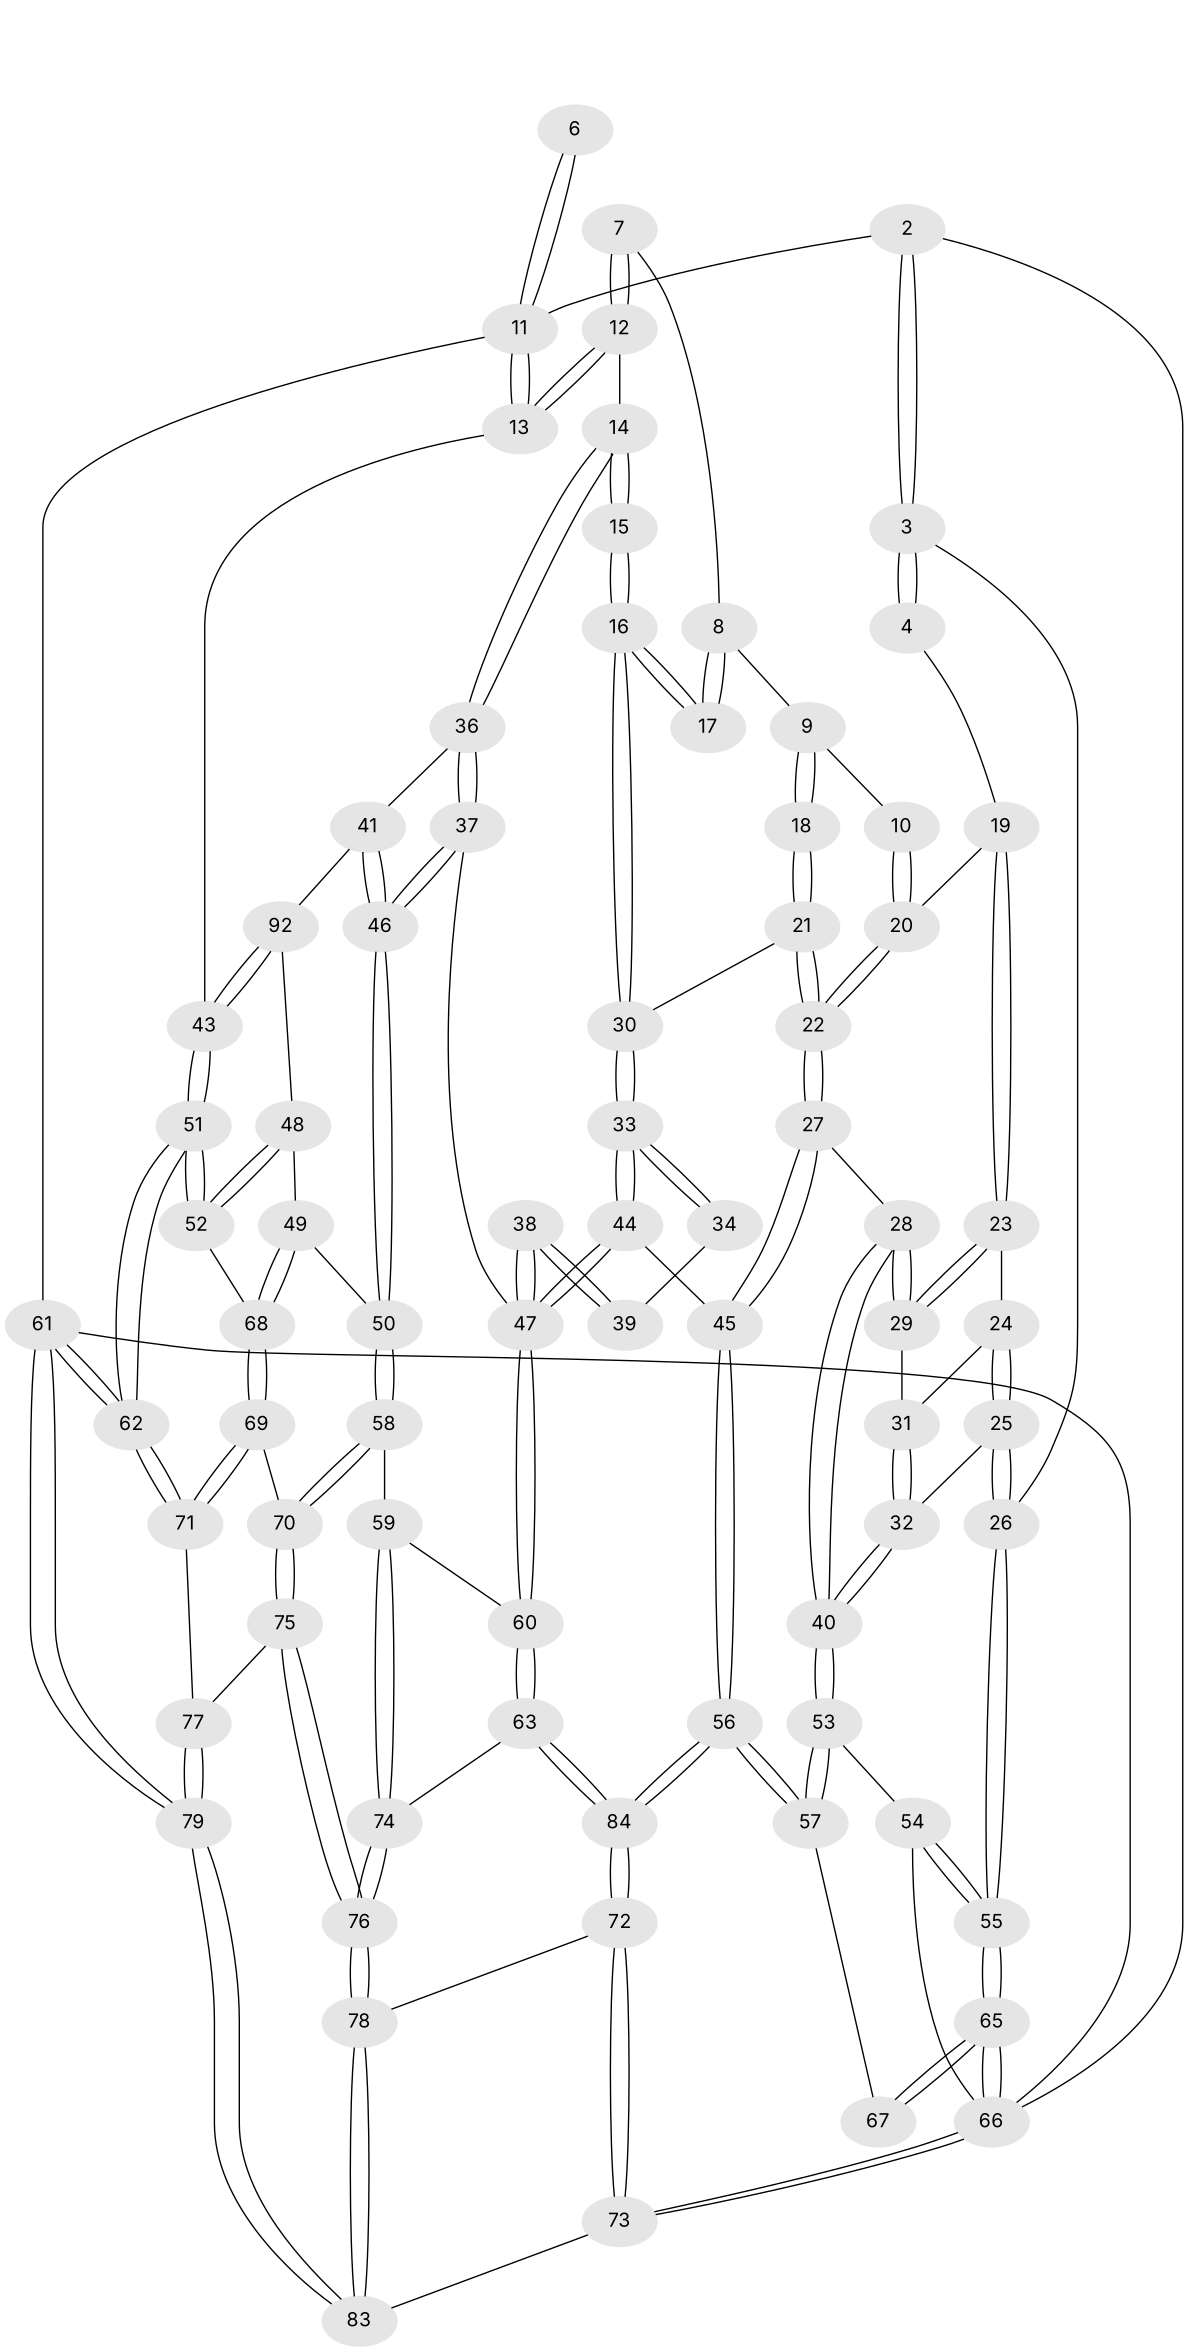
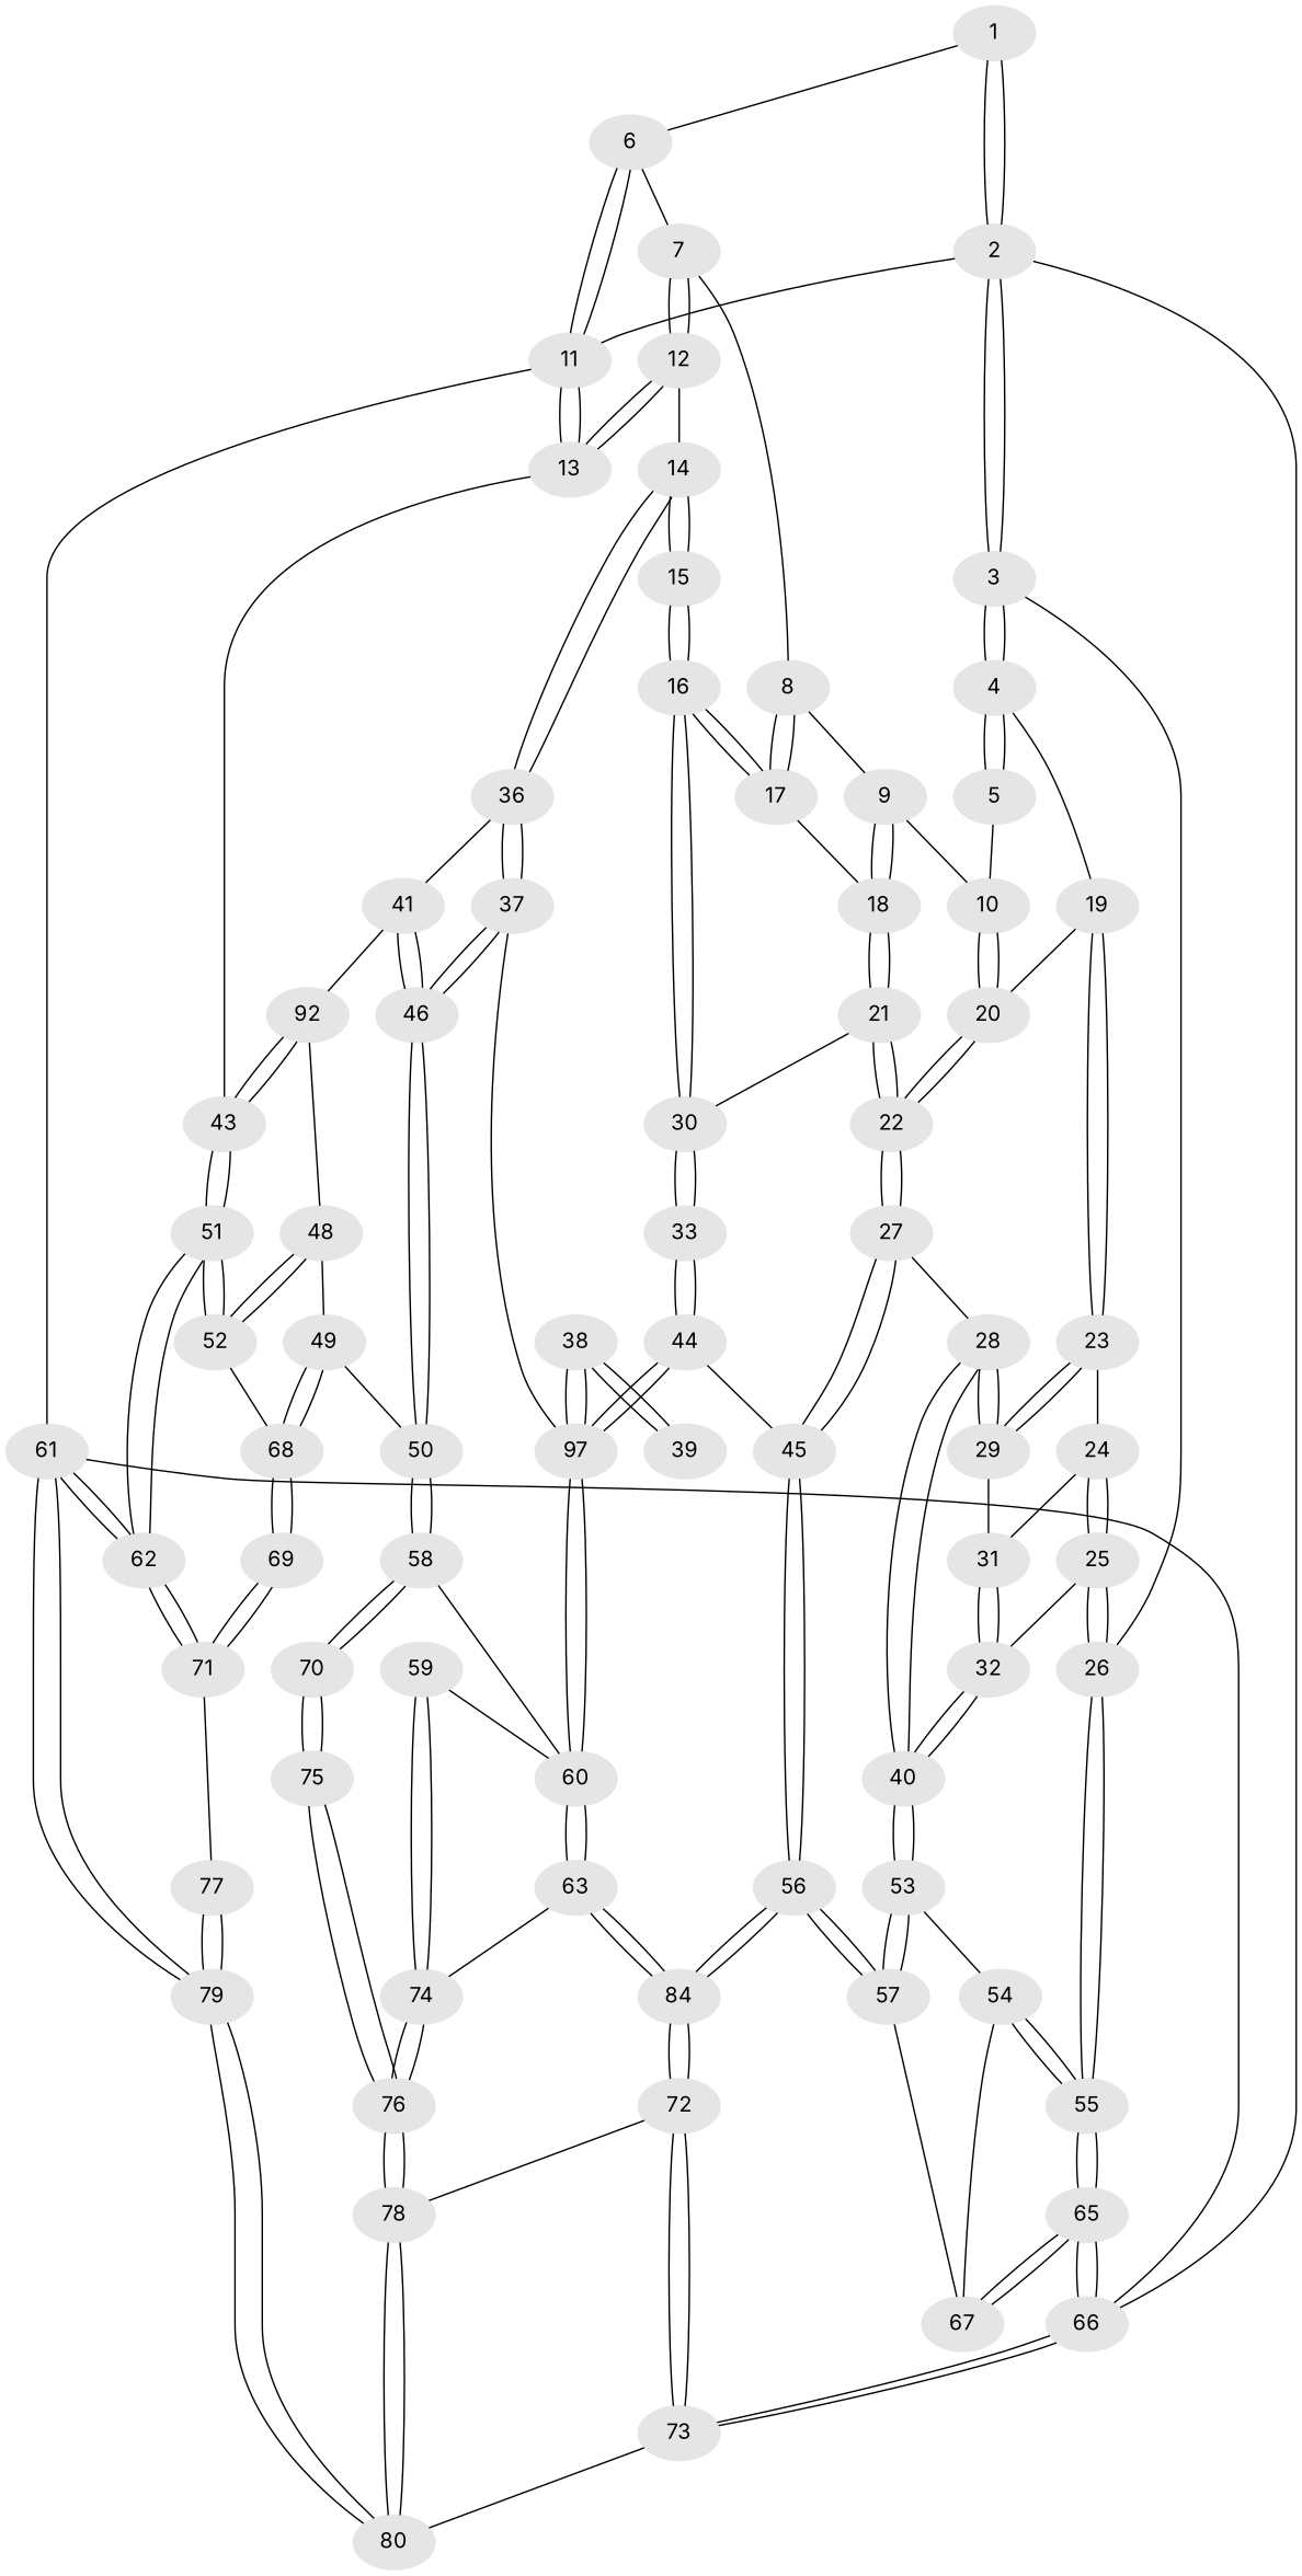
  graph {
    fontname=Inter
    node [color=gray90 fontname=Inter style=filled]
    edge [fontname=Inter]
+   1
    2
    6
    3
    11
    66
    7
    4
    26
    13
    61
    73
+   5
    19
    55
    10
    20
    23
    8
    12
    9
    17
    14
    18
    21
    22
    43
    62
    79
    15
    36
    51
    16
    37
    41
    30
    33
    24
    29
    27
    28
    45
    25
    31
    32
    40
    65
    56
    53
-   34
    44
    39
-   47
+   47 [label=97]
    46
    n55 [label=92]
    38
    50
    60
    54
    57
    48
    49
    52
    n64 [label=84]
    58
    63
    68
    69
    59
    70
    71
    67
    72
    74
    75
    76
-   80 [label=83]
+   80
    77
    78
+   1 -- 2
+   1 -- 2
+   1 -- 6
    2 -- 3
    2 -- 3
    2 -- 11
    2 -- 66
    6 -- 11
    6 -- 11
+   6 -- 7
    3 -- 4
    3 -- 4
    3 -- 26
    11 -- 13
    11 -- 13
    11 -- 61
    66 -- 73
    66 -- 73
    7 -- 8
    7 -- 12
    7 -- 12
+   4 -- 5
+   4 -- 5
    4 -- 19
    26 -- 55
    26 -- 55
    13 -- 43
    61 -- 66
    61 -- 62
    61 -- 62
    61 -- 79
    61 -- 79
    73 -- 80
+   5 -- 10
    19 -- 20
    19 -- 23
    19 -- 23
    55 -- 65
    55 -- 65
    10 -- 20
    10 -- 20
    20 -- 22
    20 -- 22
    23 -- 24
    23 -- 29
    23 -- 29
    8 -- 9
    8 -- 17
    8 -- 17
    12 -- 13
    12 -- 13
    12 -- 14
    9 -- 10
    9 -- 18
    9 -- 18
+   17 -- 18
    14 -- 15
    14 -- 15
    14 -- 36
    14 -- 36
    18 -- 21
    18 -- 21
    21 -- 22
    21 -- 22
    21 -- 30
    22 -- 27
    22 -- 27
    43 -- 51
    43 -- 51
    62 -- 71
    62 -- 71
    79 -- 80
    79 -- 80
    15 -- 16
    15 -- 16
    36 -- 37
    36 -- 37
    36 -- 41
    51 -- 62
    51 -- 62
    51 -- 52
    51 -- 52
    16 -- 17
    16 -- 17
    16 -- 30
    16 -- 30
    37 -- 47
    37 -- 46
    37 -- 46
    41 -- 46
    41 -- 46
    41 -- n55
    30 -- 33
    30 -- 33
-   33 -- 34
-   33 -- 34
    33 -- 44
    33 -- 44
    24 -- 25
    24 -- 25
    24 -- 31
    29 -- 31
    27 -- 28
    27 -- 45
    27 -- 45
    28 -- 29
    28 -- 29
    28 -- 40
    28 -- 40
    45 -- 56
    45 -- 56
    25 -- 26
    25 -- 26
    25 -- 32
    31 -- 32
    31 -- 32
    32 -- 40
    32 -- 40
    40 -- 53
    40 -- 53
    65 -- 66
    65 -- 66
    65 -- 67
    65 -- 67
    56 -- 57
    56 -- 57
    56 -- n64
    56 -- n64
    53 -- 54
    53 -- 57
    53 -- 57
-   34 -- 39
    44 -- 45
    44 -- 47
    44 -- 47
    47 -- 60
    47 -- 60
    46 -- 50
    46 -- 50
    n55 -- 43
    n55 -- 43
    n55 -- 48
    38 -- 39
    38 -- 39
    38 -- 47
    38 -- 47
    50 -- 58
    50 -- 58
    60 -- 63
    60 -- 63
    54 -- 55
    54 -- 55
-   54 -- 66
+   54 -- 67
    57 -- 67
    48 -- 49
    48 -- 52
    48 -- 52
    49 -- 50
    49 -- 68
    49 -- 68
    52 -- 68
    n64 -- 72
    n64 -- 72
-   58 -- 59
+   58 -- 60
    58 -- 70
    58 -- 70
    63 -- n64
    63 -- n64
    63 -- 74
    68 -- 69
    68 -- 69
-   69 -- 70
    69 -- 71
    69 -- 71
    59 -- 60
    59 -- 74
    59 -- 74
    70 -- 75
    70 -- 75
    71 -- 77
    72 -- 73
    72 -- 73
    72 -- 78
    74 -- 76
    74 -- 76
    75 -- 76
    75 -- 76
-   75 -- 77
    76 -- 78
    76 -- 78
    77 -- 79
    77 -- 79
    78 -- 80
    78 -- 80
  }
